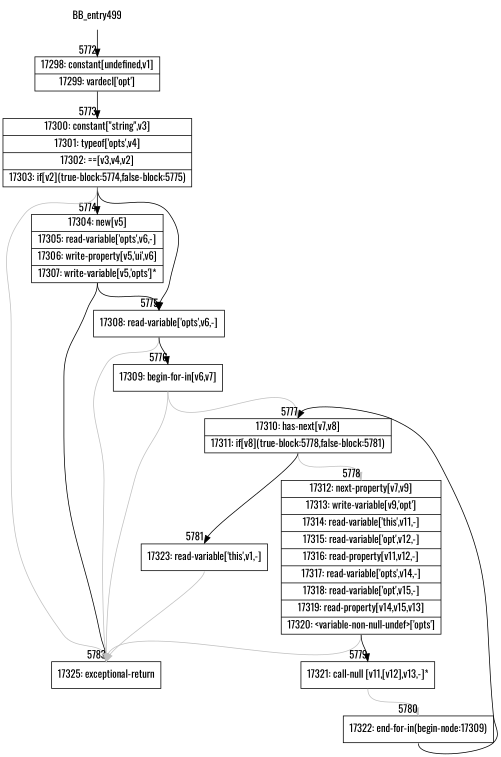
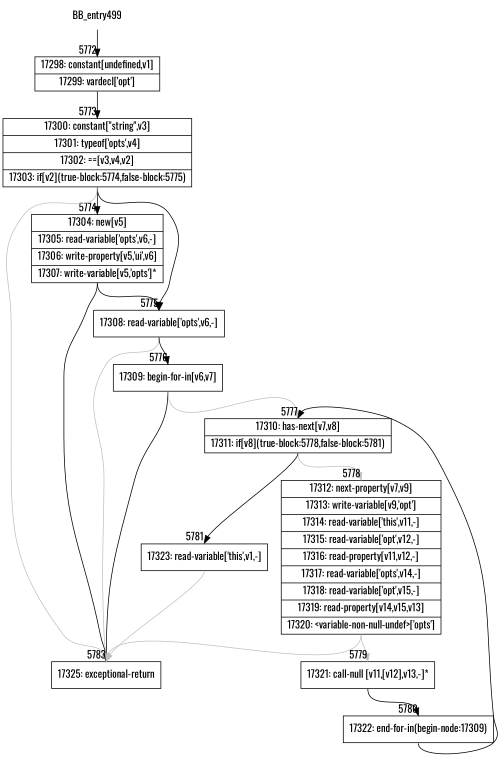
  digraph {
    fontname=Oswald
    rankdir=TD
    node [fontname=Oswald shape=record]
    edge [fontname=Oswald headport=n tailport=s]
    n1 [label=BB_entry499 shape=none]
    n2 [label="{17298: constant[undefined,v1]|17299: vardecl['opt']}"]
    n3 [label="{17300: constant[\"string\",v3]|17301: typeof['opts',v4]|17302: ==[v3,v4,v2]|17303: if[v2](true-block:5774,false-block:5775)}"]
    n4 [label="{17304: new[v5]|17305: read-variable['opts',v6,-]|17306: write-property[v5,'ui',v6]|17307: write-variable[v5,'opts']*}"]
    n5 [label="{17308: read-variable['opts',v6,-]}"]
    n6 [label="{17325: exceptional-return}"]
    n7 [label="{17309: begin-for-in[v6,v7]}"]
    n8 [label="{17310: has-next[v7,v8]|17311: if[v8](true-block:5778,false-block:5781)}"]
    n9 [label="{17312: next-property[v7,v9]|17313: write-variable[v9,'opt']|17314: read-variable['this',v11,-]|17315: read-variable['opt',v12,-]|17316: read-property[v11,v12,-]|17317: read-variable['opts',v14,-]|17318: read-variable['opt',v15,-]|17319: read-property[v14,v15,v13]|17320: \<variable-non-null-undef\>['opts']}"]
    n10 [label="{17323: read-variable['this',v1,-]}"]
    n11 [label="{17321: call-null [v11,[v12],v13,-]*}"]
    n12 [label="{17322: end-for-in(begin-node:17309)}"]
    n1 -> n2 [headlabel="    5772"]
    n2 -> n3 [headlabel="      5773"]
    n3 -> n4 [headlabel="      5774"]
    n3 -> n5 [headlabel="      5775"]
    n3 -> n6 [color=gray headlabel="      5783"]
    n4 -> n5
    n4 -> n6 [color=black]
    n5 -> n6 [color=gray]
    n5 -> n7 [headlabel="      5776"]
-   n7 -> n6 [color=gray]
+   n7 -> n6 [color=black]
    n7 -> n8 [color=gray headlabel="      5777"]
    n8 -> n9 [color=gray headlabel="      5778"]
    n8 -> n10 [headlabel="      5781"]
    n9 -> n6 [color=gray]
-   n9 -> n11 [headlabel="      5779"]
+   n9 -> n11 [headlabel="      5779" color=gray]
    n10 -> n6 [color=gray]
-   n11 -> n12 [headlabel="      5780" color=gray]
+   n11 -> n12 [headlabel="      5780"]
    n12 -> n8
  }
